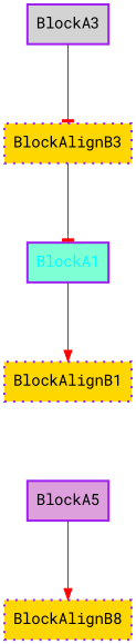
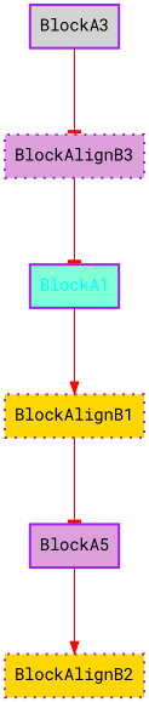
  digraph {
    fontname="Roboto Mono"
    mindist=1.0
    nodesep=0.6
    rankdir=TB
    ranksep=1.0
    root=Demo
    node [beamproc=undefined bpentry=false bpexit=false color=purple cpu=0 fillcolor=gold flags="0x0000a208" fontname="Roboto Mono" patentry=true patexit=true pattern=A penwidth=2 qhi=false qil=false qlo=false shape=rectangle style=filled tperiod=1000 type=block]
    edge [arrowhead=tee color=red fontname="Roboto Mono" type=defdst]
    BlockA1 [fillcolor=aquamarine flags="0x0001a207" fontcolor=cyan]
    BlockAlignB1 [style="dotted, filled,filled" type=blockalign]
    n3 [fillcolor=plum flags="0x0000a207" label=BlockA5]
-   BlockAlignB2 [style="dotted, filled,filled" type=blockalign label=BlockAlignB8]
+   BlockAlignB2 [style="dotted, filled,filled" type=blockalign]
    BlockA3 [fillcolor=lightgrey flags="0x0000a207"]
-   BlockAlignB3 [style="dotted, filled,filled" type=blockalign]
+   BlockAlignB3 [fillcolor=plum style="dotted, filled,filled" type=blockalign]
    BlockA1 -> BlockAlignB1 [arrowhead=normal]
+   BlockAlignB1 -> n3
    n3 -> BlockAlignB2 [arrowhead=normal]
    BlockA3 -> BlockAlignB3
    BlockAlignB3 -> BlockA1
  }
